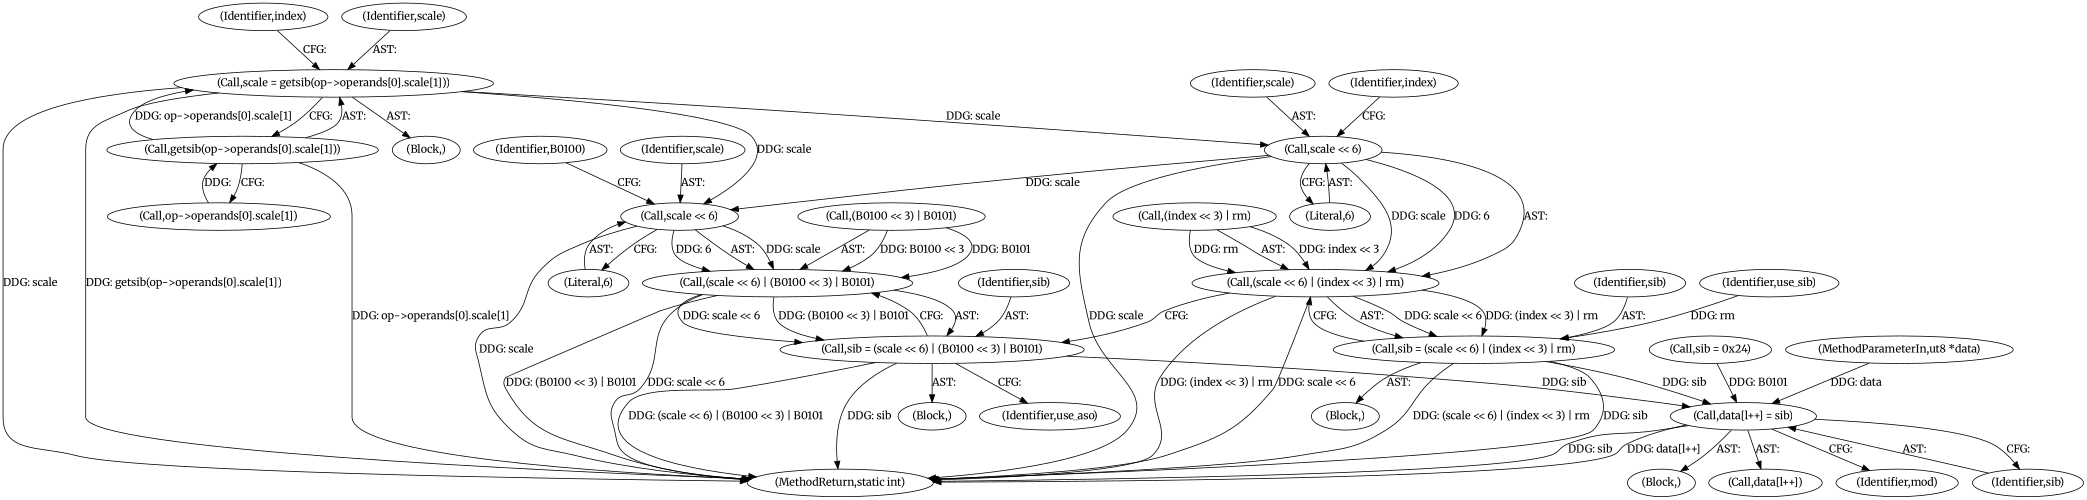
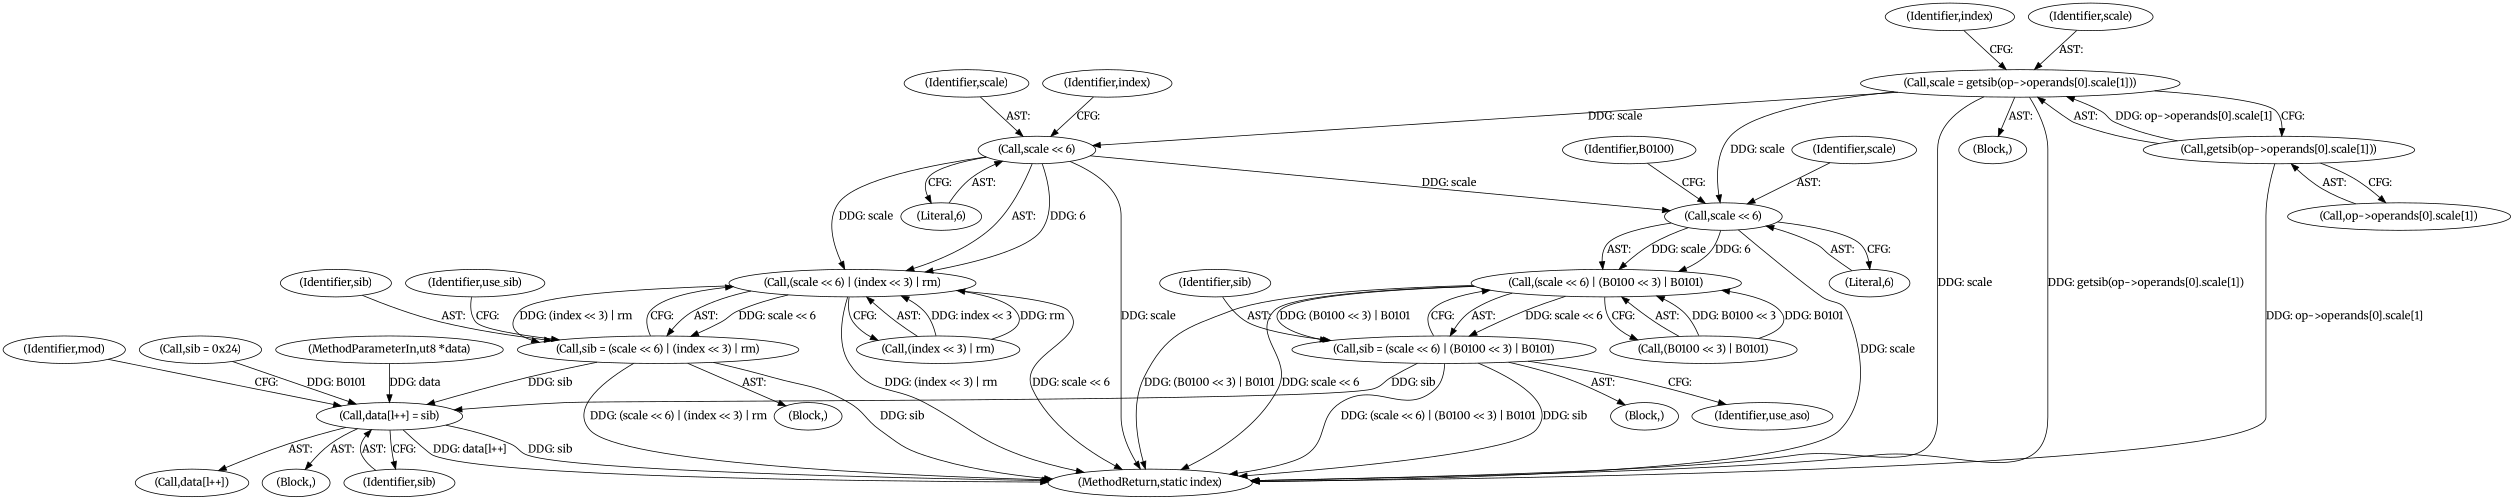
  digraph {
    fontname=Merriweather
    node [fontname=Merriweather]
    edge [fontname=Merriweather]
    n1 [label="(Call,scale = getsib(op->operands[0].scale[1]))"]
    n2 [label="(Call,getsib(op->operands[0].scale[1]))"]
    n3 [label="(Call,scale << 6)"]
    n4 [label="(Call,scale << 6)"]
-   n5 [label="(MethodReturn,static int)"]
+   n5 [label="(MethodReturn,static index)"]
    n6 [label="(Block,)"]
    n7 [label="(Call,op->operands[0].scale[1])"]
    n8 [label="(Call,(scale << 6) | (index << 3) | rm)"]
    n9 [label="(Literal,6)"]
    n10 [label="(Call,(scale << 6) | (B0100 << 3) | B0101)"]
    n11 [label="(Literal,6)"]
    n12 [label="(Call,sib = (scale << 6) | (index << 3) | rm)"]
    n13 [label="(Call,(index << 3) | rm)"]
    n14 [label="(Call,data[l++] = sib)"]
    n15 [label="(Block,)"]
    n16 [label="(Block,)"]
    n17 [label="(Identifier,sib)"]
    n18 [label="(Call,data[l++])"]
    n19 [label="(Call,sib = (scale << 6) | (B0100 << 3) | B0101)"]
    n20 [label="(Call,(B0100 << 3) | B0101)"]
    n21 [label="(Block,)"]
    n22 [label="(Identifier,use_aso)"]
    n23 [label="(Identifier,index)"]
    n24 [label="(Call,sib = 0x24)"]
    n25 [label="(Identifier,index)"]
    n26 [label="(MethodParameterIn,ut8 *data)"]
    n27 [label="(Identifier,sib)"]
    n28 [label="(Identifier,mod)"]
    n29 [label="(Identifier,sib)"]
    n30 [label="(Identifier,B0100)"]
    n31 [label="(Identifier,scale)"]
    n32 [label="(Identifier,scale)"]
    n33 [label="(Identifier,use_sib)"]
    n34 [label="(Identifier,scale)"]
    n1 -> n2 [label="CFG: "]
    n1 -> n3 [label="DDG: scale"]
    n1 -> n4 [label="DDG: scale"]
    n1 -> n5 [label="DDG: scale"]
    n1 -> n5 [label="DDG: getsib(op->operands[0].scale[1])"]
    n1 -> n6 [label="AST: "]
    n2 -> n1 [label="AST: "]
    n2 -> n1 [label="DDG: op->operands[0].scale[1]"]
    n2 -> n5 [label="DDG: op->operands[0].scale[1]"]
    n2 -> n7 [label="CFG: "]
    n3 -> n4 [label="DDG: scale"]
    n3 -> n5 [label="DDG: scale"]
    n3 -> n8 [label="AST: "]
    n3 -> n8 [label="DDG: scale"]
    n3 -> n8 [label="DDG: 6"]
    n3 -> n9 [label="CFG: "]
    n4 -> n5 [label="DDG: scale"]
    n4 -> n10 [label="AST: "]
    n4 -> n10 [label="DDG: scale"]
    n4 -> n10 [label="DDG: 6"]
    n4 -> n11 [label="CFG: "]
-   n7 -> n2 [label="DDG: "]
+   n7 -> n2 [label="AST: "]
    n8 -> n5 [label="DDG: (index << 3) | rm"]
    n8 -> n5 [label="DDG: scale << 6"]
    n8 -> n12 [label="AST: "]
    n8 -> n12 [label="DDG: scale << 6"]
    n8 -> n12 [label="DDG: (index << 3) | rm"]
-   n8 -> n19 [label="CFG: "]
+   n8 -> n13 [label="CFG: "]
    n9 -> n3 [label="AST: "]
    n10 -> n5 [label="DDG: scale << 6"]
    n10 -> n5 [label="DDG: (B0100 << 3) | B0101"]
    n10 -> n19 [label="AST: "]
    n10 -> n19 [label="DDG: scale << 6"]
    n10 -> n19 [label="DDG: (B0100 << 3) | B0101"]
+   n10 -> n20 [label="CFG: "]
    n11 -> n4 [label="AST: "]
    n12 -> n5 [label="DDG: (scale << 6) | (index << 3) | rm"]
    n12 -> n5 [label="DDG: sib"]
    n12 -> n8 [label="CFG: "]
    n12 -> n14 [label="DDG: sib"]
    n12 -> n15 [label="AST: "]
    n13 -> n8 [label="AST: "]
    n13 -> n8 [label="DDG: index << 3"]
    n13 -> n8 [label="DDG: rm"]
    n14 -> n5 [label="DDG: sib"]
    n14 -> n5 [label="DDG: data[l++]"]
    n14 -> n16 [label="AST: "]
    n14 -> n17 [label="CFG: "]
    n14 -> n18 [label="AST: "]
    n17 -> n14 [label="AST: "]
    n19 -> n5 [label="DDG: (scale << 6) | (B0100 << 3) | B0101"]
    n19 -> n5 [label="DDG: sib"]
    n19 -> n10 [label="CFG: "]
    n19 -> n14 [label="DDG: sib"]
    n19 -> n21 [label="AST: "]
    n19 -> n22 [label="CFG: "]
    n20 -> n10 [label="AST: "]
    n20 -> n10 [label="DDG: B0100 << 3"]
    n20 -> n10 [label="DDG: B0101"]
    n23 -> n3 [label="CFG: "]
    n24 -> n14 [label="DDG: B0101"]
    n25 -> n1 [label="CFG: "]
    n26 -> n14 [label="DDG: data"]
    n27 -> n12 [label="AST: "]
-   n14 -> n28 [label="CFG: "]
+   n28 -> n14 [label="CFG: "]
    n29 -> n19 [label="AST: "]
    n30 -> n4 [label="CFG: "]
    n31 -> n3 [label="AST: "]
    n32 -> n1 [label="AST: "]
-   n33 -> n12 [label="DDG: rm"]
+   n33 -> n12 [label="CFG: "]
    n34 -> n4 [label="AST: "]
  }
